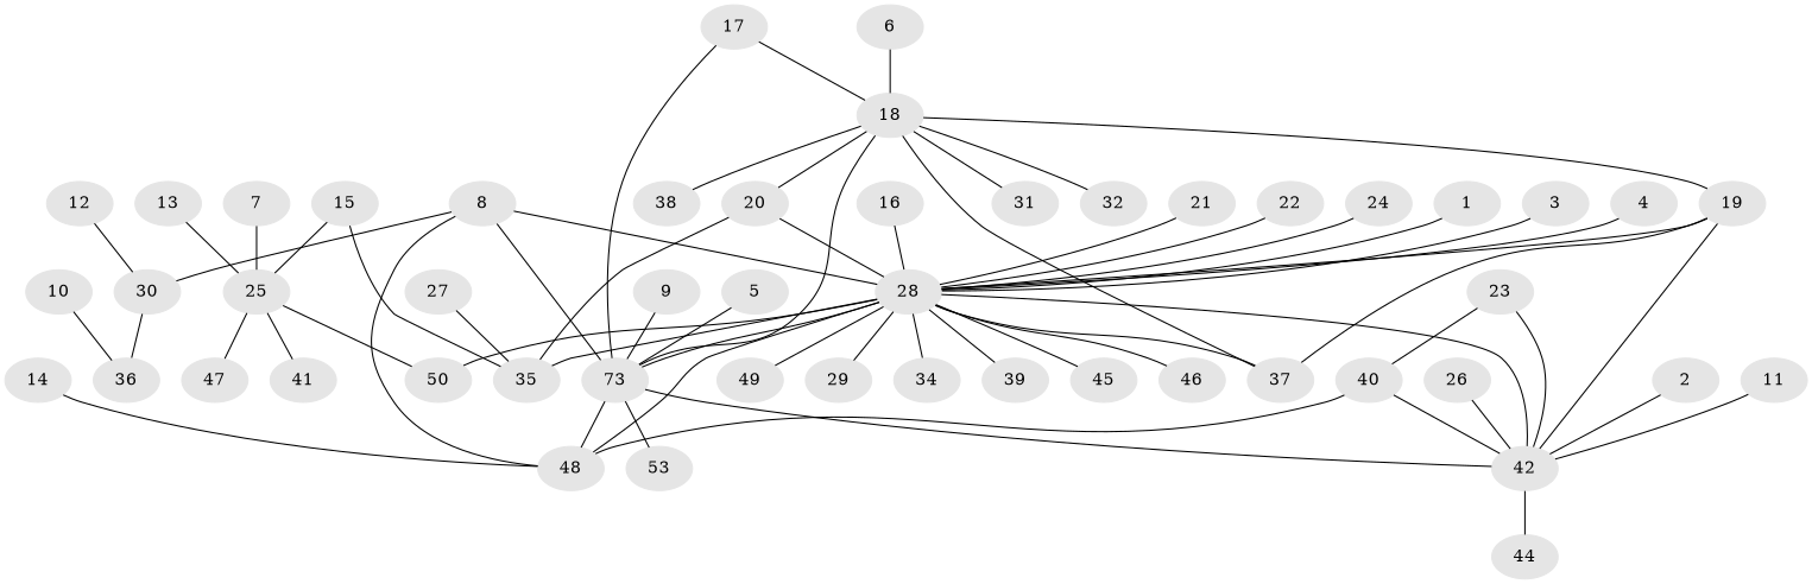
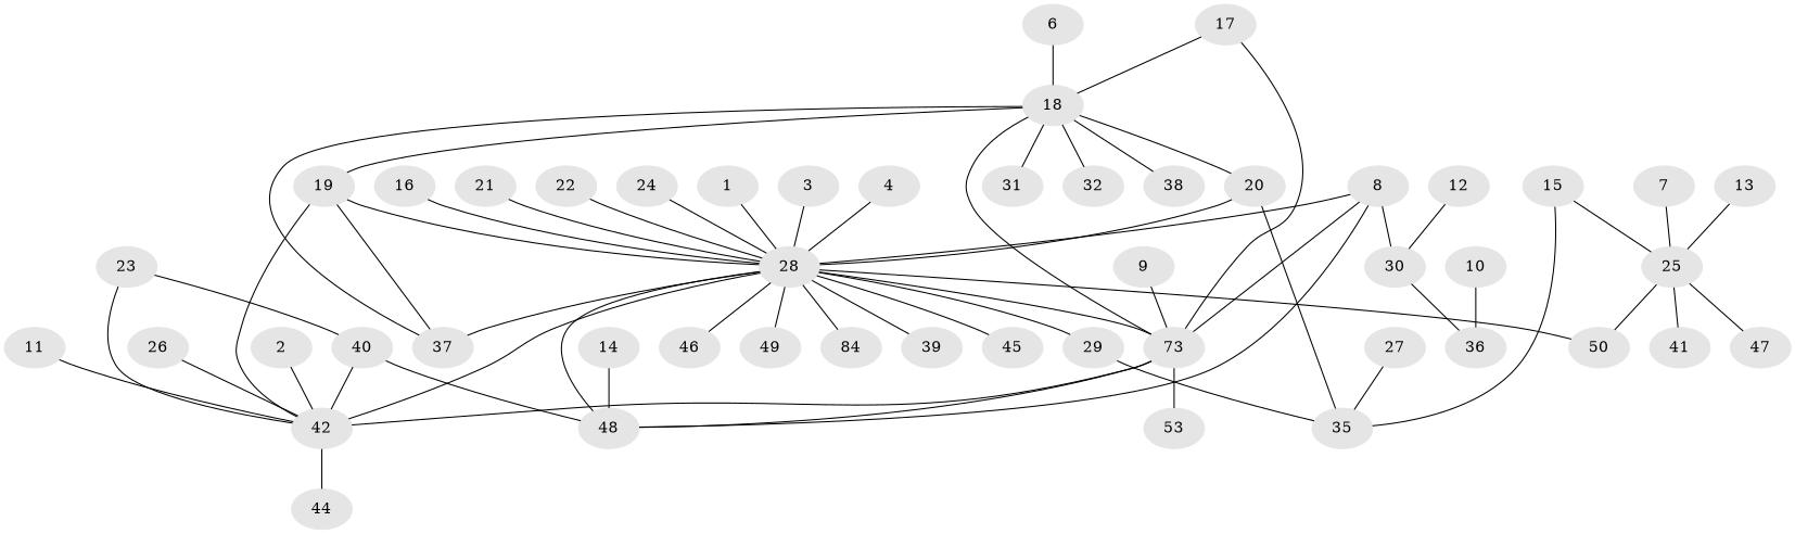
  graph {
    node [color=gray90 style=filled]
    edge [weight=1.0]
    1
    28
    42
    n4 [label=73]
    48
    35
    37
    50
    29
-   34
+   34 [label=84]
    39
    45
    46
    49
    2
    44
    3
    4
-   5
    n20 [label=53]
    6
    18
    19
    20
    31
    32
    38
    7
    25
    41
    47
    8
    30
    36
    9
    10
    11
    12
    13
    14
    15
    16
    17
    21
    22
    23
    40
    24
    26
    27
    1 -- 28
    28 -- 42 [weight=3.0]
    28 -- n4 [weight=3.0]
    28 -- 48
-   28 -- 35
+   29 -- 35
    28 -- 37
    28 -- 50 [weight=2.0]
    28 -- 29
    28 -- 34
    28 -- 39
    28 -- 45
    28 -- 46
    28 -- 49
    42 -- 44
    n4 -- 42
    n4 -- 48
    n4 -- n20
    2 -- 42
    3 -- 28
    4 -- 28
-   5 -- n4
    6 -- 18
    18 -- n4
    18 -- 37
    18 -- 19
    18 -- 20
    18 -- 31
    18 -- 32
    18 -- 38
    19 -- 28
    19 -- 42
    19 -- 37
    20 -- 28
    20 -- 35
    7 -- 25
    25 -- 50
    25 -- 41
    25 -- 47
    8 -- 28
    8 -- n4
    8 -- 48
    8 -- 30
    30 -- 36
    9 -- n4
    10 -- 36
    11 -- 42
    12 -- 30
    13 -- 25
    14 -- 48
    15 -- 35
    15 -- 25
    16 -- 28
    17 -- n4
    17 -- 18
    21 -- 28
    22 -- 28
    23 -- 42
    23 -- 40
    40 -- 42
    40 -- 48
    24 -- 28
    26 -- 42
    27 -- 35
  }
